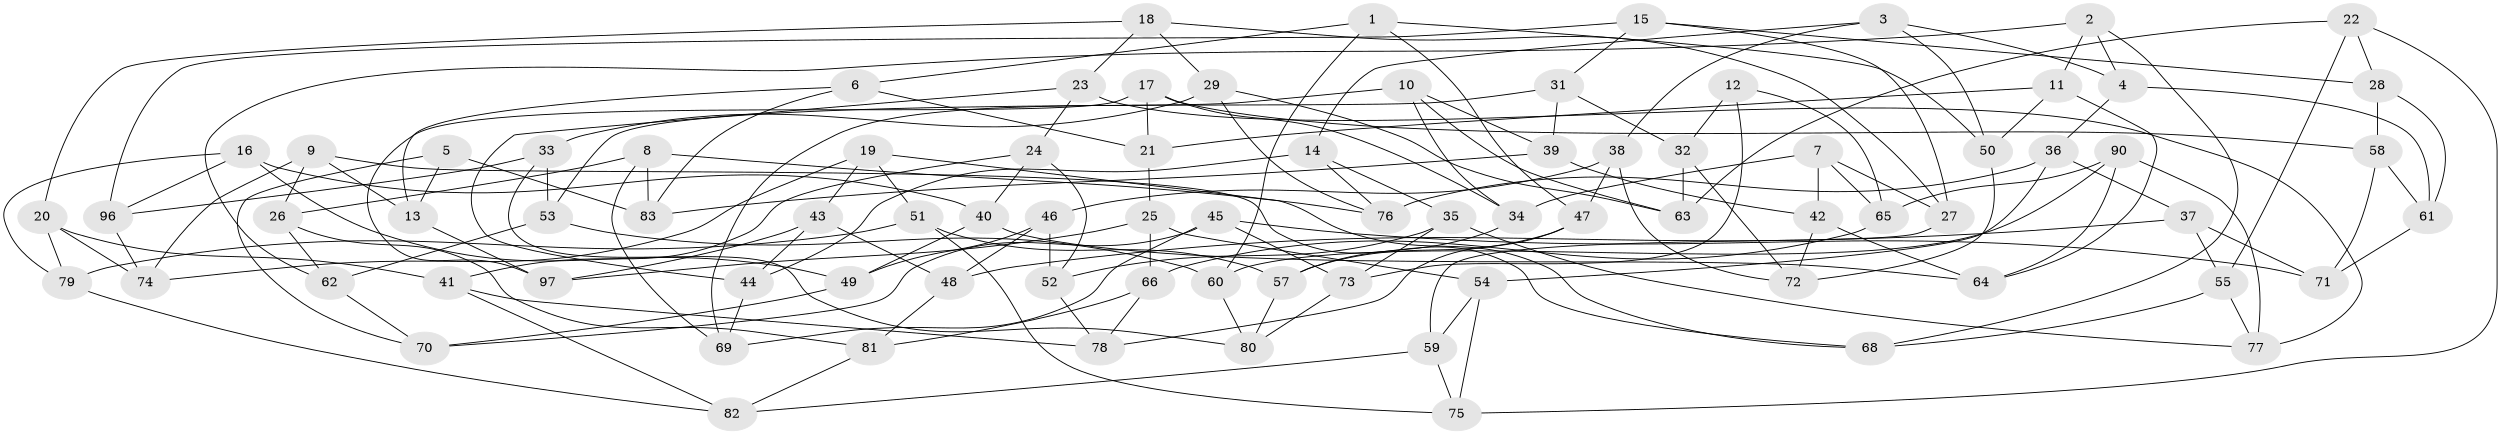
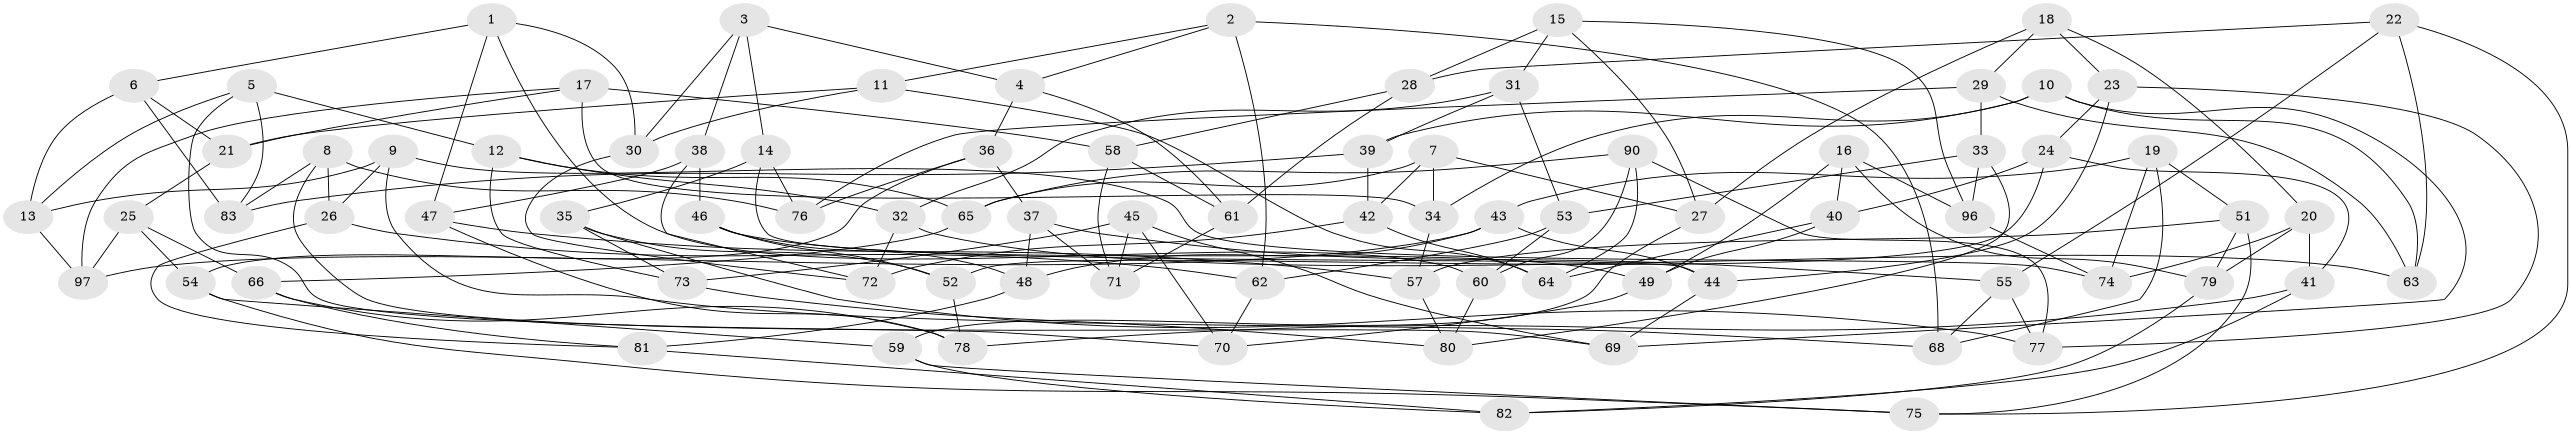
  graph {
    node [color=gray90 style=filled]
    1
    6
-   30 [label=50]
+   30
    47
    60
    13
    83
    21
    72
    57
    78
    80
    2
    4
    11
    62
    68
    36
    61
    64
    70
    3
    14
    38
    76
    35
    44
    46
    54
    37
    71
    5
    12
    65
    32
    73
    n37 [label=97]
    25
    7
    27
    34
    42
    59
    66
    8
    26
    69
    81
    9
    74
    10
    39
    63
    77
    52
    15
    28
    31
    n59 [label=96]
    58
    53
    16
    40
    49
    79
    82
    17
    18
    20
    23
    29
    41
    24
    33
    19
    43
    51
    48
    75
    22
    55
    45
    n83 [label=90]
    1 -- 6
    1 -- 30
    1 -- 47
    1 -- 60
    6 -- 13
    6 -- 83
    6 -- 21
    30 -- 72
    47 -- 57
    47 -- 78
    60 -- 80
    13 -- n37
    21 -- 25
    57 -- 80
    2 -- 4
    2 -- 11
    2 -- 62
    2 -- 68
    4 -- 36
    4 -- 61
    11 -- 30
    11 -- 21
    11 -- 64
    62 -- 70
    36 -- 76
    36 -- 54
    36 -- 37
    61 -- 71
    3 -- 30
    3 -- 4
    3 -- 14
    3 -- 38
    14 -- 76
    14 -- 35
    14 -- 44
    38 -- 47
    38 -- 72
    38 -- 46
    35 -- 73
    35 -- 77
    35 -- 52
    44 -- 69
    46 -- 52
    46 -- 49
    46 -- 48
    54 -- 59
    54 -- 75
    37 -- 71
    37 -- 48
    37 -- 55
    5 -- 13
    5 -- 83
    5 -- 70
+   5 -- 12
    12 -- 65
    12 -- 32
    12 -- 73
    65 -- 66
    32 -- 72
    32 -- 63
    73 -- 80
    25 -- 54
    25 -- n37
    25 -- 66
    7 -- 65
    7 -- 27
    7 -- 34
    7 -- 42
    27 -- 59
    34 -- 57
    42 -- 72
    42 -- 64
    59 -- 82
    59 -- 75
    66 -- 78
    66 -- 81
    8 -- 83
    8 -- 76
    8 -- 26
    8 -- 69
    26 -- 62
    26 -- 81
    81 -- 82
    9 -- 13
    9 -- 68
    9 -- 26
    9 -- 74
    10 -- 34
    10 -- 69
    10 -- 39
    10 -- 63
    39 -- 83
    39 -- 42
    52 -- 78
    15 -- 27
    15 -- 28
    15 -- 31
    15 -- n59
    28 -- 61
    28 -- 58
    31 -- 32
    31 -- 39
    31 -- 53
    n59 -- 74
    58 -- 61
    58 -- 71
    53 -- 60
    53 -- 62
    16 -- n59
    16 -- 40
    16 -- 49
    16 -- 79
    40 -- 64
    40 -- 49
    49 -- 70
    79 -- 82
    17 -- 21
    17 -- n37
    17 -- 34
    17 -- 58
    18 -- 27
    18 -- 20
    18 -- 23
    18 -- 29
    20 -- 74
    20 -- 79
    20 -- 41
    23 -- 44
    23 -- 77
    23 -- 24
    29 -- 76
    29 -- 63
    29 -- 33
    41 -- 78
    41 -- 82
    24 -- 52
    24 -- 40
    24 -- 41
    33 -- 80
    33 -- n59
    33 -- 53
    19 -- 68
    19 -- 74
    19 -- 43
    19 -- 51
    43 -- 44
    43 -- n37
    43 -- 48
    51 -- 57
    51 -- 79
    51 -- 75
    48 -- 81
    22 -- 63
    22 -- 28
    22 -- 75
    22 -- 55
    55 -- 68
    55 -- 77
    45 -- 70
    45 -- 71
    45 -- 73
    45 -- 69
    n83 -- 60
    n83 -- 64
    n83 -- 65
    n83 -- 77
  }
